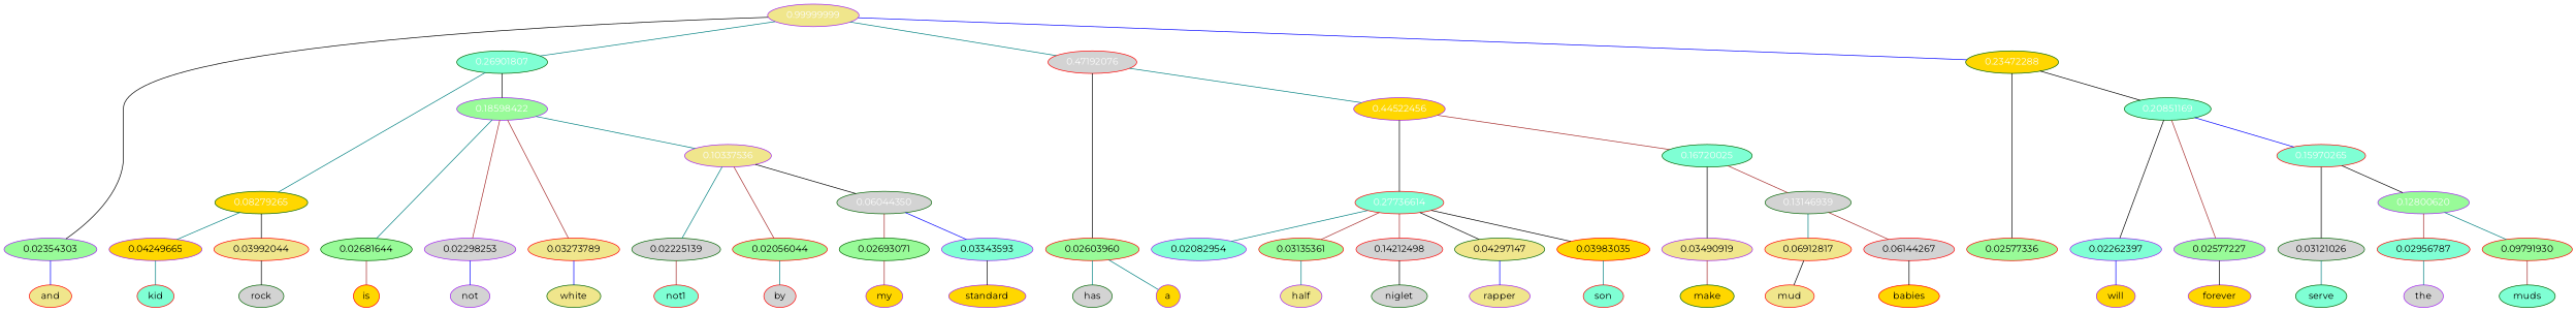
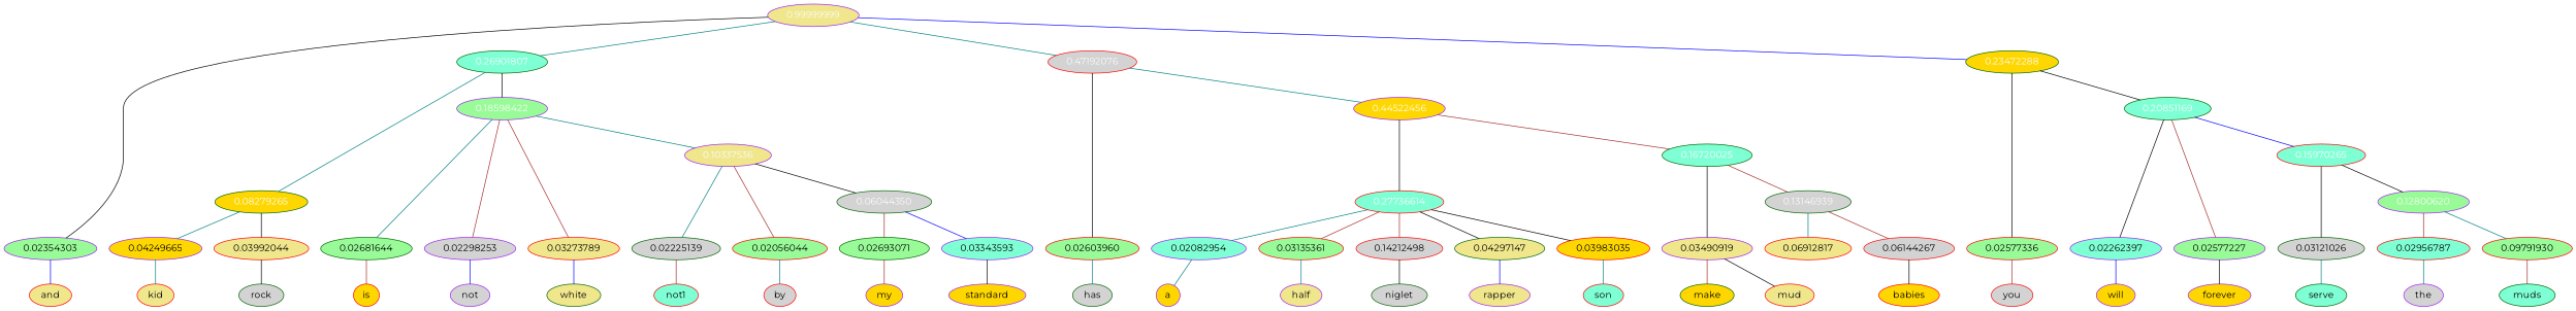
  graph {
    fontname=Montserrat
    node [color=red fillcolor=lightgrey fontname=Montserrat format=png nodesep=0.001 ordering=out overlap_scaling=0.01 ranksep=0.001 style=filled]
    edge [color=black fontname=Montserrat]
-   n1 [fillcolor=aquamarine height=0.15 label=kid style="filled,solid" width=0.15]
+   n1 [fillcolor=khaki height=0.15 label=kid style="filled,solid" width=0.15]
    n2 [color=darkgreen height=0.15 label=rock style="filled,solid" width=0.15]
    n3 [fillcolor=gold height=0.15 label=is style="filled,solid" width=0.15]
    n4 [color=purple height=0.15 label=not style="filled,solid" width=0.15]
    n5 [color=darkgreen fillcolor=khaki height=0.15 label=white style="filled,solid" width=0.15]
    n6 [fillcolor=aquamarine height=0.15 label=not1 style="filled,solid" width=0.15]
    n7 [height=0.15 label=by style="filled,solid" width=0.15]
    n8 [color=purple fillcolor=gold height=0.15 label=my style="filled,solid" width=0.15]
    n9 [color=purple fillcolor=gold height=0.15 label=standard style="filled,solid" width=0.15]
    n10 [color=darkgreen height=0.15 label=has style="filled,solid" width=0.15]
    n11 [color=purple fillcolor=gold height=0.15 label=a style="filled,solid" width=0.15]
    n12 [color=purple fillcolor=khaki height=0.15 label=half style="filled,solid" width=0.15]
    n13 [color=darkgreen height=0.15 label=niglet style="filled,solid" width=0.15]
    n14 [color=purple fillcolor=khaki height=0.15 label=rapper style="filled,solid" width=0.15]
    n15 [fillcolor=aquamarine height=0.15 label=son style="filled,solid" width=0.15]
    n16 [color=darkgreen fillcolor=gold height=0.15 label=make style="filled,solid" width=0.15]
    n17 [fillcolor=khaki height=0.15 label=mud style="filled,solid" width=0.15]
    n18 [fillcolor=gold height=0.15 label=babies style="filled,solid" width=0.15]
    n19 [fillcolor=khaki height=0.15 label=and style="filled,solid" width=0.15]
+   n20 [height=0.15 label=you style="filled,solid" width=0.15]
    n21 [color=purple fillcolor=gold height=0.15 label=will style="filled,solid" width=0.15]
    n22 [color=purple fillcolor=gold height=0.15 label=forever style="filled,solid" width=0.15]
    n23 [color=darkgreen fillcolor=aquamarine height=0.15 label=serve style="filled,solid" width=0.15]
    n24 [color=purple height=0.15 label=the style="filled,solid" width=0.15]
    n25 [color=darkgreen fillcolor=aquamarine height=0.15 label=muds style="filled,solid" width=0.15]
    n26 [color=purple fillcolor=gold fontcolor=black height=0.15 label=0.04249665 width=0.15]
    n27 [fillcolor=khaki fontcolor=black height=0.15 label=0.03992044 width=0.15]
    n28 [color=darkgreen fillcolor=palegreen fontcolor=black height=0.15 label=0.02681644 width=0.15]
    n29 [color=purple fontcolor=black height=0.15 label=0.02298253 width=0.15]
    n30 [fillcolor=khaki fontcolor=black height=0.15 label=0.03273789 width=0.15]
    n31 [color=darkgreen fontcolor=black height=0.15 label=0.02225139 width=0.15]
    n32 [fillcolor=palegreen fontcolor=black height=0.15 label=0.02056044 width=0.15]
    n33 [color=darkgreen fillcolor=palegreen fontcolor=black height=0.15 label=0.02693071 width=0.15]
    n34 [color=purple fillcolor=aquamarine fontcolor=black height=0.15 label=0.03343593 width=0.15]
    n35 [fillcolor=palegreen fontcolor=black height=0.15 label=0.02603960 width=0.15]
    n36 [color=purple fillcolor=aquamarine fontcolor=black height=0.15 label=0.02082954 width=0.15]
    n37 [fillcolor=palegreen fontcolor=black height=0.15 label=0.03135361 width=0.15]
    n38 [fontcolor=black height=0.15 label=0.14212498 width=0.15]
    n39 [color=darkgreen fillcolor=khaki fontcolor=black height=0.15 label=0.04297147 width=0.15]
    n40 [fillcolor=gold fontcolor=black height=0.15 label=0.03983035 width=0.15]
    n41 [color=purple fillcolor=khaki fontcolor=black height=0.15 label=0.03490919 width=0.15]
    n42 [fillcolor=khaki fontcolor=black height=0.15 label=0.06912817 width=0.15]
    n43 [fontcolor=black height=0.15 label=0.06144267 width=0.15]
    n44 [color=purple fillcolor=palegreen fontcolor=black height=0.15 label=0.02354303 width=0.15]
    n45 [fillcolor=palegreen fontcolor=black height=0.15 label=0.02577336 width=0.15]
    n46 [color=purple fillcolor=aquamarine fontcolor=black height=0.15 label=0.02262397 width=0.15]
    n47 [color=purple fillcolor=palegreen fontcolor=black height=0.15 label=0.02577227 width=0.15]
    n48 [color=darkgreen fontcolor=black height=0.15 label=0.03121026 width=0.15]
    n49 [fillcolor=aquamarine fontcolor=black height=0.15 label=0.02956787 width=0.15]
    n50 [fillcolor=palegreen fontcolor=black height=0.15 label=0.09791930 width=0.15]
    n51 [color=purple fillcolor=khaki fontcolor=grey99 height=0.15 label=0.99999999 width=0.15]
    n52 [color=darkgreen fillcolor=aquamarine fontcolor=grey99 height=0.15 label=0.26901807 width=0.15]
    n53 [fontcolor=grey99 height=0.15 label=0.47192076 width=0.15]
    n54 [color=darkgreen fillcolor=gold fontcolor=grey99 height=0.15 label=0.23472288 width=0.15]
    n55 [color=darkgreen fillcolor=gold fontcolor=grey99 height=0.15 label=0.08279265 width=0.15]
    n56 [color=purple fillcolor=palegreen fontcolor=grey99 height=0.15 label=0.18598422 width=0.15]
    n57 [color=purple fillcolor=gold fontcolor=grey99 height=0.15 label=0.44522456 width=0.15]
    n58 [color=darkgreen fillcolor=aquamarine fontcolor=grey99 height=0.15 label=0.20851169 width=0.15]
    n59 [color=purple fillcolor=khaki fontcolor=grey99 height=0.15 label=0.10337536 width=0.15]
    n60 [fillcolor=aquamarine fontcolor=grey99 height=0.15 label=0.27736614 width=0.15]
    n61 [color=darkgreen fillcolor=aquamarine fontcolor=grey99 height=0.15 label=0.16720025 width=0.15]
    n62 [fillcolor=aquamarine fontcolor=grey99 height=0.15 label=0.15970265 width=0.15]
    n63 [color=darkgreen fontcolor=grey99 height=0.15 label=0.06044350 width=0.15]
    n64 [color=darkgreen fontcolor=grey99 height=0.15 label=0.13146939 width=0.15]
    n65 [color=purple fillcolor=palegreen fontcolor=grey99 height=0.15 label=0.12800620 width=0.15]
    subgraph sub_1 {
      rank=same
      n1
      n2
      n3
      n4
      n5
      n6
      n7
      n8
      n9
      n10
      n11
      n12
      n13
      n14
      n15
      n16
      n17
      n18
      n19
+     n20
      n21
      n22
      n23
      n24
      n25
    }
    subgraph sub_2 {
      rank=same
      n26
      n27
      n28
      n29
      n30
      n31
      n32
      n33
      n34
      n35
      n36
      n37
      n38
      n39
      n40
      n41
      n42
      n43
      n44
      n45
      n46
      n47
      n48
      n49
      n50
    }
    n26 -- n1 [color=teal]
    n27 -- n2
    n28 -- n3 [color=brown]
    n29 -- n4 [color=blue]
    n30 -- n5 [color=blue]
    n31 -- n6 [color=brown]
    n32 -- n7 [color=teal]
    n33 -- n8 [color=brown]
    n34 -- n9
    n35 -- n10 [color=teal]
-   n35 -- n11 [color=teal]
+   n36 -- n11 [color=teal]
    n37 -- n12 [color=teal]
    n38 -- n13
    n39 -- n14 [color=blue]
    n40 -- n15 [color=teal]
    n41 -- n16 [color=brown]
-   n42 -- n17
+   n41 -- n17
    n43 -- n18
    n44 -- n19 [color=blue]
+   n45 -- n20 [color=brown]
    n46 -- n21 [color=blue]
    n47 -- n22
    n48 -- n23 [color=teal]
    n49 -- n24 [color=teal]
    n50 -- n25 [color=brown]
    n51 -- n44
    n51 -- n52 [color=teal]
    n51 -- n53 [color=teal]
    n51 -- n54 [color=blue]
    n52 -- n55 [color=teal]
    n52 -- n56
    n53 -- n35
    n53 -- n57 [color=teal]
    n54 -- n45
    n54 -- n58
    n55 -- n26 [color=teal]
    n55 -- n27
    n56 -- n28 [color=teal]
    n56 -- n29 [color=brown]
    n56 -- n30 [color=brown]
    n56 -- n59 [color=teal]
    n57 -- n60
    n57 -- n61 [color=brown]
    n58 -- n46
    n58 -- n47 [color=brown]
    n58 -- n62 [color=blue]
    n59 -- n31 [color=teal]
    n59 -- n32 [color=brown]
    n59 -- n63
    n60 -- n36 [color=teal]
    n60 -- n37 [color=brown]
    n60 -- n38 [color=brown]
    n60 -- n39
    n60 -- n40
    n61 -- n41
    n61 -- n64 [color=brown]
    n62 -- n48
    n62 -- n65
    n63 -- n33 [color=brown]
    n63 -- n34 [color=blue]
    n64 -- n42 [color=teal]
    n64 -- n43 [color=brown]
    n65 -- n49 [color=brown]
    n65 -- n50 [color=teal]
  }
